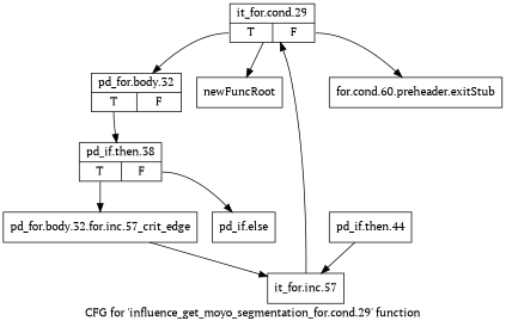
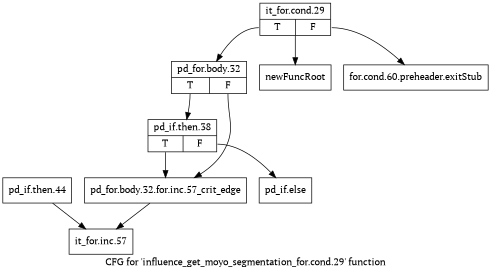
  digraph {
    fontname="PT Serif"
    label="CFG for 'influence_get_moyo_segmentation_for.cond.29' function"
    node [fontname="PT Serif" shape=record]
    edge [fontname="PT Serif"]
    n1 [label="{newFuncRoot}"]
    n2 [label="{it_for.cond.29|{<s0>T|<s1>F}}"]
    n3 [label="{for.cond.60.preheader.exitStub}"]
    n4 [label="{pd_for.body.32|{<s0>T|<s1>F}}"]
    n5 [label="{pd_if.then.38|{<s0>T|<s1>F}}"]
    n6 [label="{pd_for.body.32.for.inc.57_crit_edge}"]
    n7 [label="{pd_if.else}"]
    n8 [label="{it_for.inc.57}"]
    n9 [label="{pd_if.then.44}"]
    n2 -> n1
    n2 -> n3 [tailport=s1]
    n2 -> n4 [tailport=s0]
    n4 -> n5 [tailport=s0]
+   n4 -> n6 [tailport=s1]
    n5 -> n6 [tailport=s0]
    n5 -> n7 [tailport=s1]
    n6 -> n8
-   n8 -> n2
    n9 -> n8
  }
